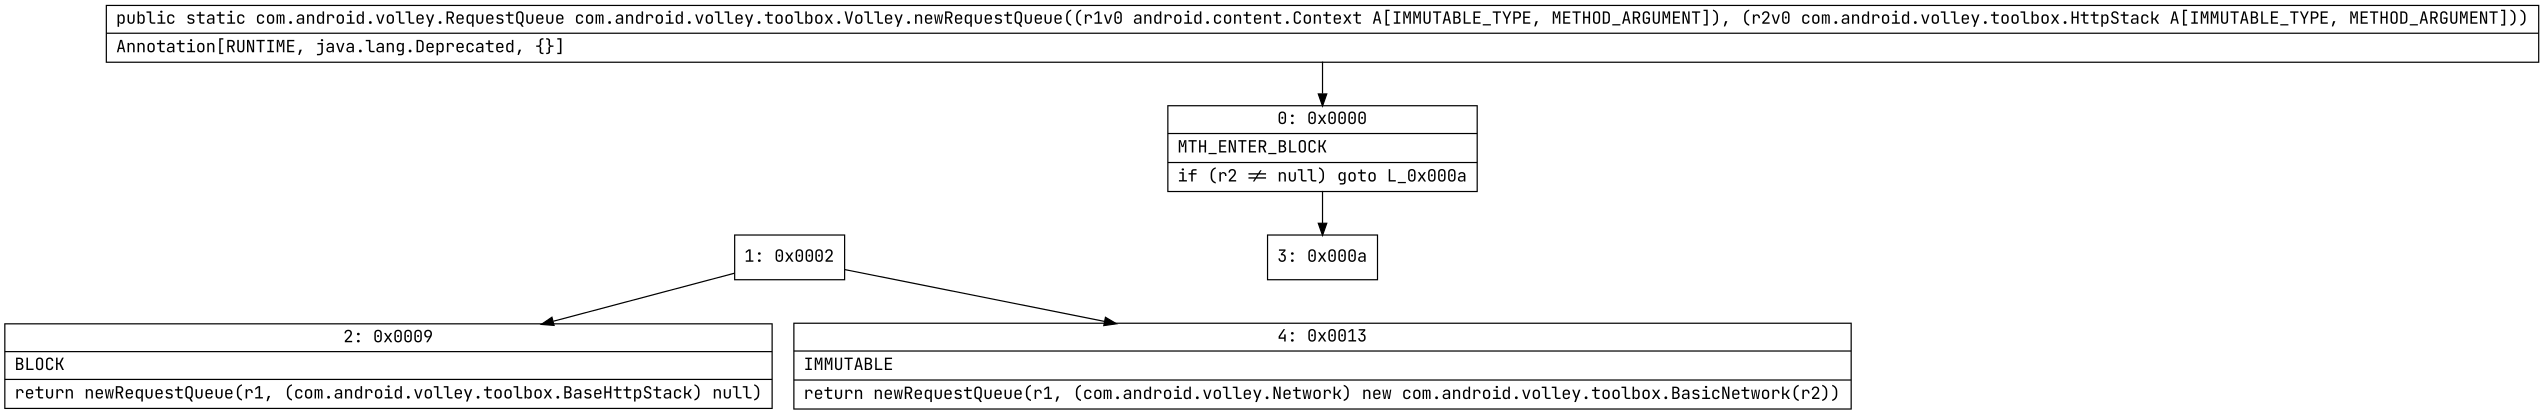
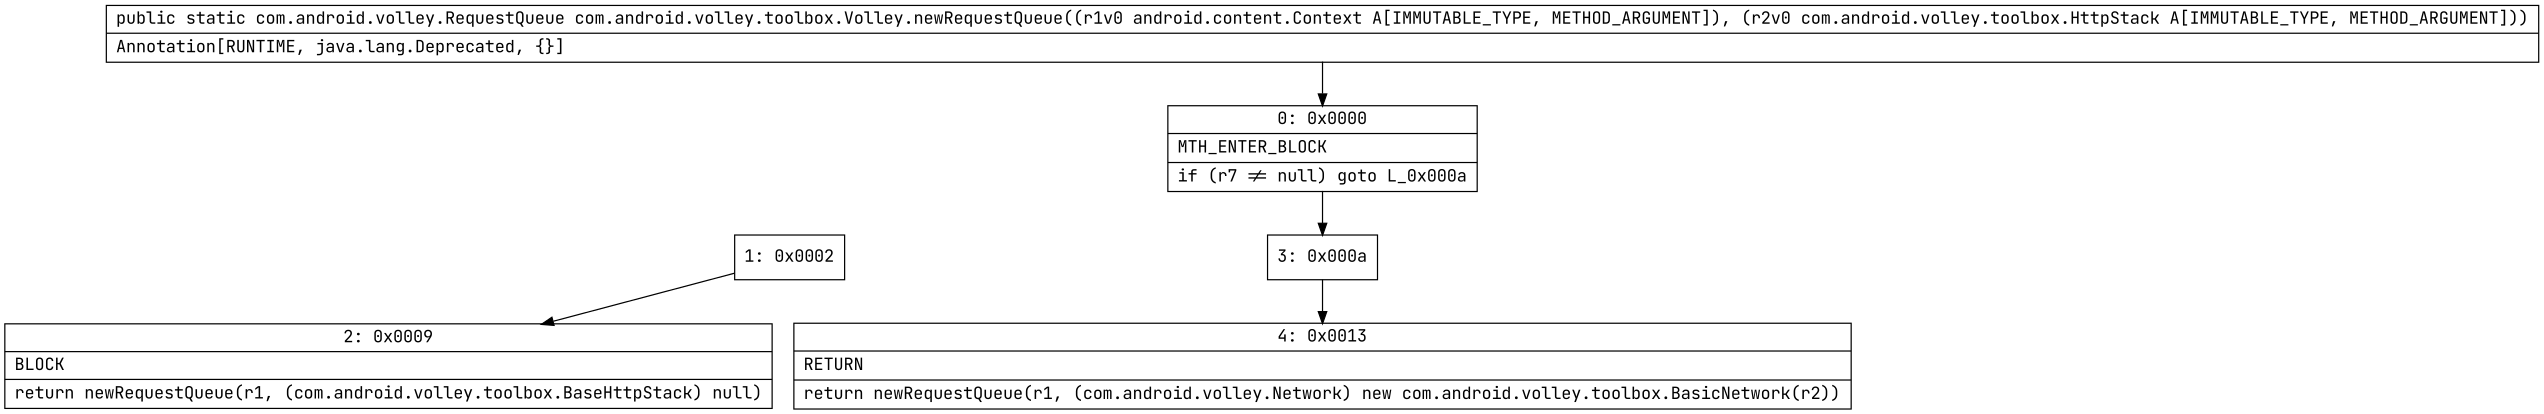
  digraph {
    fontname="JetBrains Mono"
    node [fontname="JetBrains Mono" shape=record]
    edge [fontname="JetBrains Mono"]
-   n1 [label="{0\:\ 0x0000|MTH_ENTER_BLOCK\l|if (r2 != null) goto L_0x000a\l}"]
+   n1 [label="{0\:\ 0x0000|MTH_ENTER_BLOCK\l|if (r7 != null) goto L_0x000a\l}"]
    n2 [label="{3\:\ 0x000a}"]
    n3 [label="{1\:\ 0x0002}"]
    n4 [label="{2\:\ 0x0009|BLOCK\l|return newRequestQueue(r1, (com.android.volley.toolbox.BaseHttpStack) null)\l}"]
-   n5 [label="{4\:\ 0x0013|IMMUTABLE\l|return newRequestQueue(r1, (com.android.volley.Network) new com.android.volley.toolbox.BasicNetwork(r2))\l}"]
+   n5 [label="{4\:\ 0x0013|RETURN\l|return newRequestQueue(r1, (com.android.volley.Network) new com.android.volley.toolbox.BasicNetwork(r2))\l}"]
    n6 [label="{public static com.android.volley.RequestQueue com.android.volley.toolbox.Volley.newRequestQueue((r1v0 android.content.Context A[IMMUTABLE_TYPE, METHOD_ARGUMENT]), (r2v0 com.android.volley.toolbox.HttpStack A[IMMUTABLE_TYPE, METHOD_ARGUMENT]))  | Annotation[RUNTIME, java.lang.Deprecated, \{\}]\l}"]
    n1 -> n2
-   n3 -> n5
+   n2 -> n5
    n3 -> n4
    n6 -> n1
  }
